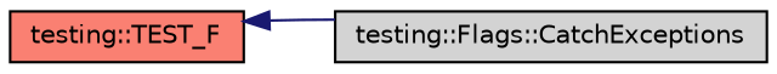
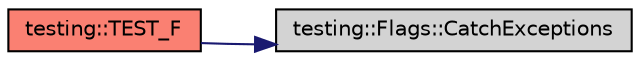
  digraph {
    rankdir=LR
    node [color=black fontname=Helvetica fontsize=10 shape=record style=filled]
    n1 [fillcolor=salmon fontcolor=black height=0.2 label="testing::TEST_F" width=0.4]
    n2 [height=0.2 label="testing::Flags::CatchExceptions" width=0.4 fillcolor=lightgrey]
-   n2 -> n1 [color=midnightblue fontname=Helvetica fontsize=10 labelfontname=Helvetica labelfontsize=10 style=solid]
+   n1 -> n2 [color=midnightblue fontname=Helvetica fontsize=10 labelfontname=Helvetica labelfontsize=10 style=solid]
  }
